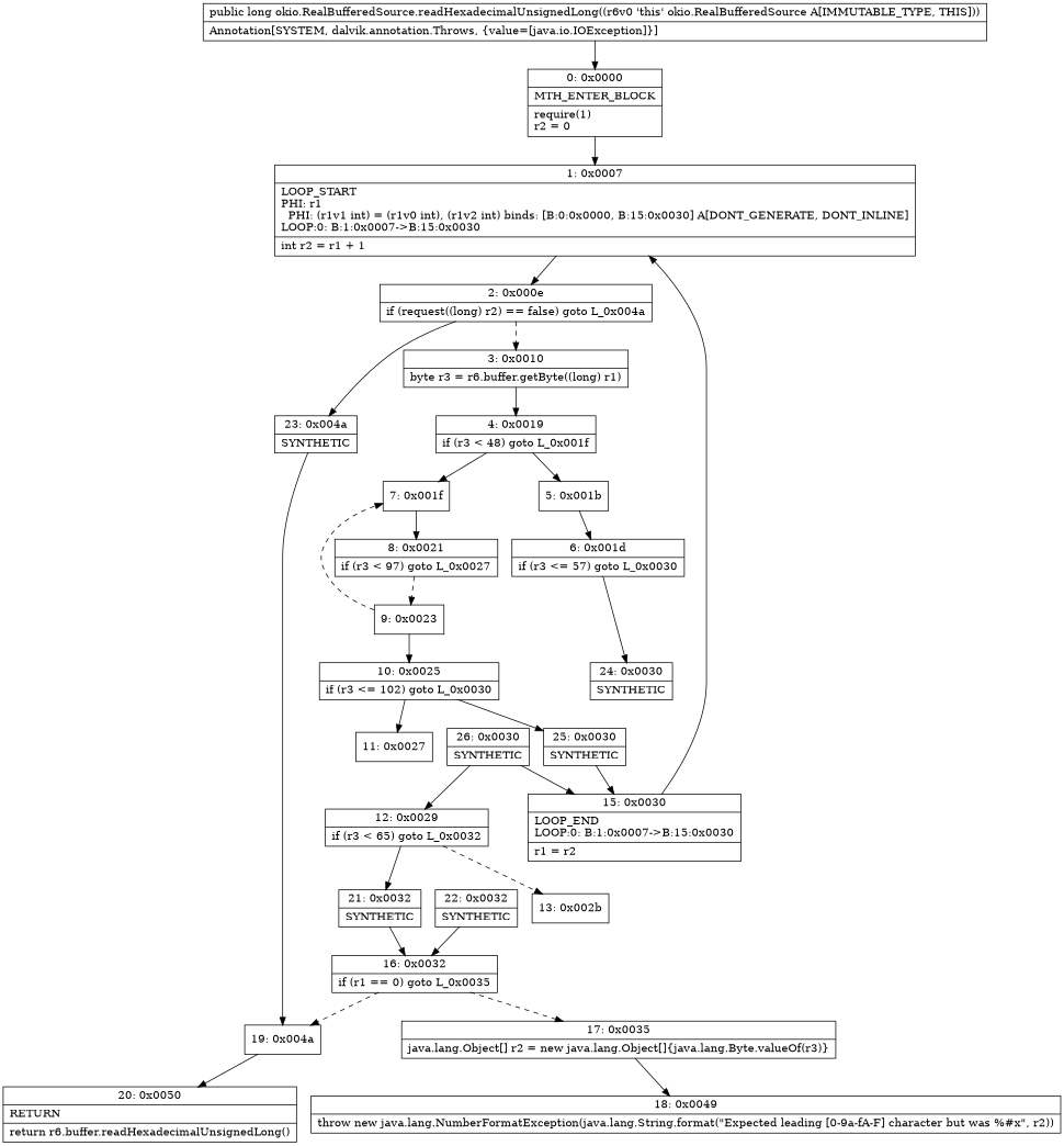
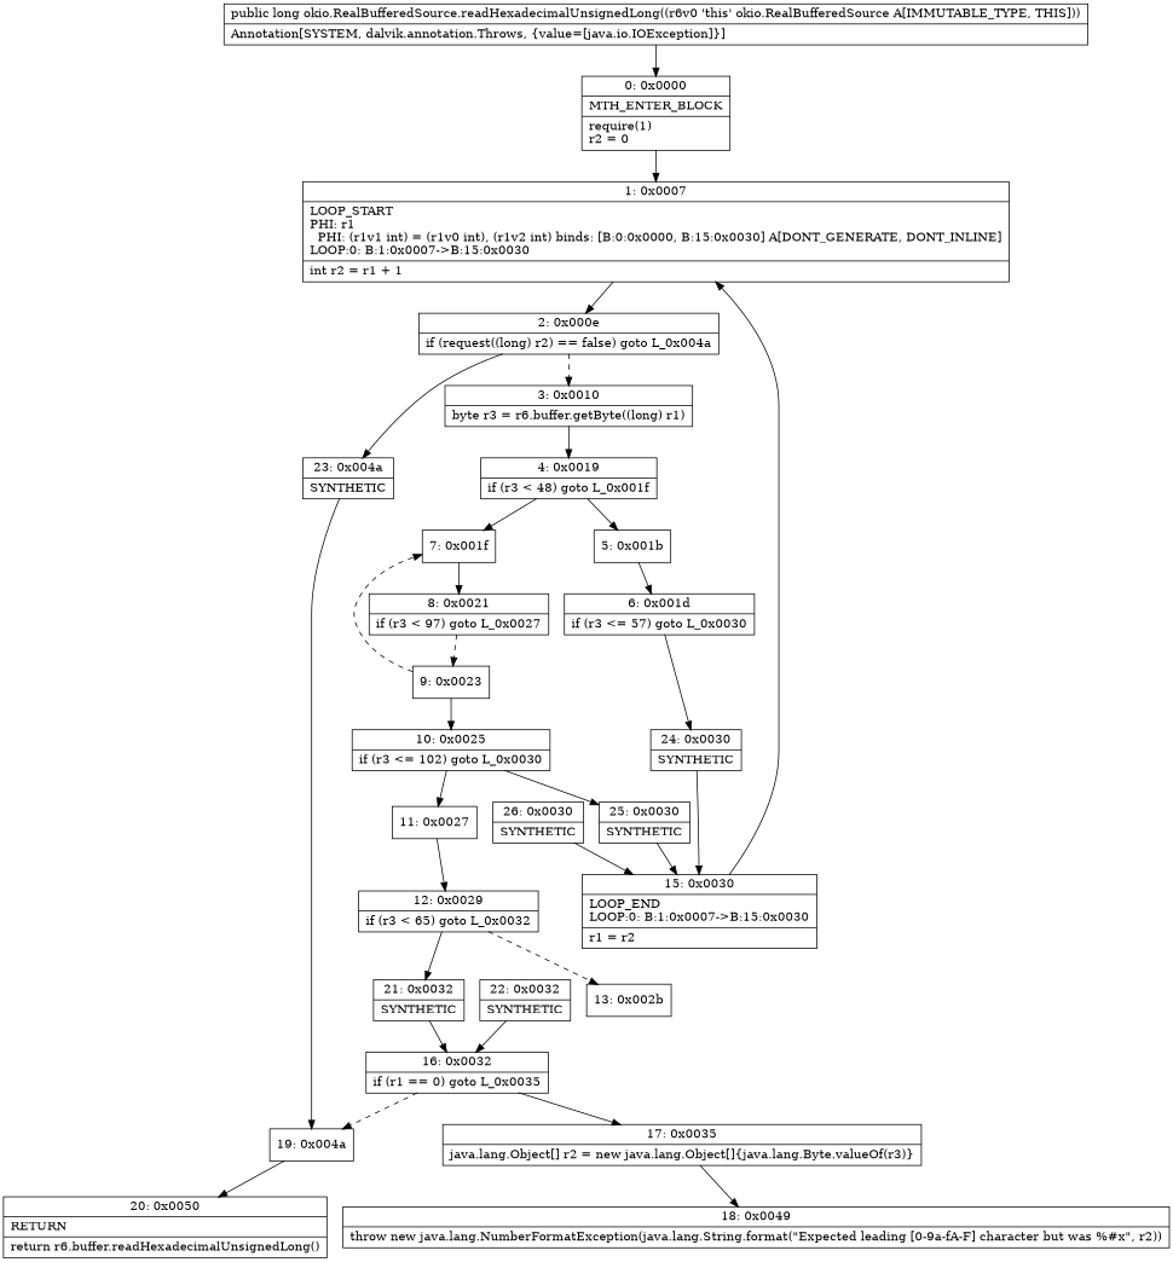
  digraph {
    node [shape=record]
    n1 [label="{0\:\ 0x0000|MTH_ENTER_BLOCK\l|require(1)\lr2 = 0\l}"]
    n2 [label="{1\:\ 0x0007|LOOP_START\lPHI: r1 \l  PHI: (r1v1 int) = (r1v0 int), (r1v2 int) binds: [B:0:0x0000, B:15:0x0030] A[DONT_GENERATE, DONT_INLINE]\lLOOP:0: B:1:0x0007\-\>B:15:0x0030\l|int r2 = r1 + 1\l}"]
    n3 [label="{2\:\ 0x000e|if (request((long) r2) == false) goto L_0x004a\l}"]
    n4 [label="{3\:\ 0x0010|byte r3 = r6.buffer.getByte((long) r1)\l}"]
    n5 [label="{23\:\ 0x004a|SYNTHETIC\l}"]
    n6 [label="{4\:\ 0x0019|if (r3 \< 48) goto L_0x001f\l}"]
    n7 [label="{19\:\ 0x004a}"]
    n8 [label="{5\:\ 0x001b}"]
    n9 [label="{7\:\ 0x001f}"]
    n10 [label="{6\:\ 0x001d|if (r3 \<= 57) goto L_0x0030\l}"]
    n11 [label="{8\:\ 0x0021|if (r3 \< 97) goto L_0x0027\l}"]
    n12 [label="{24\:\ 0x0030|SYNTHETIC\l}"]
    n13 [label="{15\:\ 0x0030|LOOP_END\lLOOP:0: B:1:0x0007\-\>B:15:0x0030\l|r1 = r2\l}"]
    n14 [label="{9\:\ 0x0023}"]
    n15 [label="{10\:\ 0x0025|if (r3 \<= 102) goto L_0x0030\l}"]
    n16 [label="{11\:\ 0x0027}"]
    n17 [label="{12\:\ 0x0029|if (r3 \< 65) goto L_0x0032\l}"]
    n18 [label="{25\:\ 0x0030|SYNTHETIC\l}"]
    n19 [label="{13\:\ 0x002b}"]
    n20 [label="{21\:\ 0x0032|SYNTHETIC\l}"]
    n21 [label="{16\:\ 0x0032|if (r1 == 0) goto L_0x0035\l}"]
    n22 [label="{22\:\ 0x0032|SYNTHETIC\l}"]
    n23 [label="{26\:\ 0x0030|SYNTHETIC\l}"]
    n24 [label="{17\:\ 0x0035|java.lang.Object[] r2 = new java.lang.Object[]\{java.lang.Byte.valueOf(r3)\}\l}"]
    n25 [label="{18\:\ 0x0049|throw new java.lang.NumberFormatException(java.lang.String.format(\"Expected leading [0\-9a\-fA\-F] character but was %#x\", r2))\l}"]
    n26 [label="{20\:\ 0x0050|RETURN\l|return r6.buffer.readHexadecimalUnsignedLong()\l}"]
    n27 [label="{public long okio.RealBufferedSource.readHexadecimalUnsignedLong((r6v0 'this' okio.RealBufferedSource A[IMMUTABLE_TYPE, THIS]))  | Annotation[SYSTEM, dalvik.annotation.Throws, \{value=[java.io.IOException]\}]\l}"]
    n1 -> n2
    n2 -> n3
    n3 -> n4 [style=dashed]
    n3 -> n5
    n4 -> n6
    n5 -> n7
    n6 -> n8 [style=solid]
    n6 -> n9
    n7 -> n26
    n8 -> n10
    n9 -> n11
    n10 -> n12
    n11 -> n14 [style=dashed]
+   n12 -> n13
    n13 -> n2
    n14 -> n9 [style=dashed]
    n14 -> n15
    n15 -> n16 [style=solid]
    n15 -> n18
-   n23 -> n17
+   n16 -> n17
    n17 -> n19 [style=dashed]
    n17 -> n20
    n18 -> n13
    n20 -> n21
    n21 -> n7 [style=dashed]
-   n21 -> n24 [style=dashed]
+   n21 -> n24
    n22 -> n21
    n23 -> n13
    n24 -> n25
    n27 -> n1
  }
